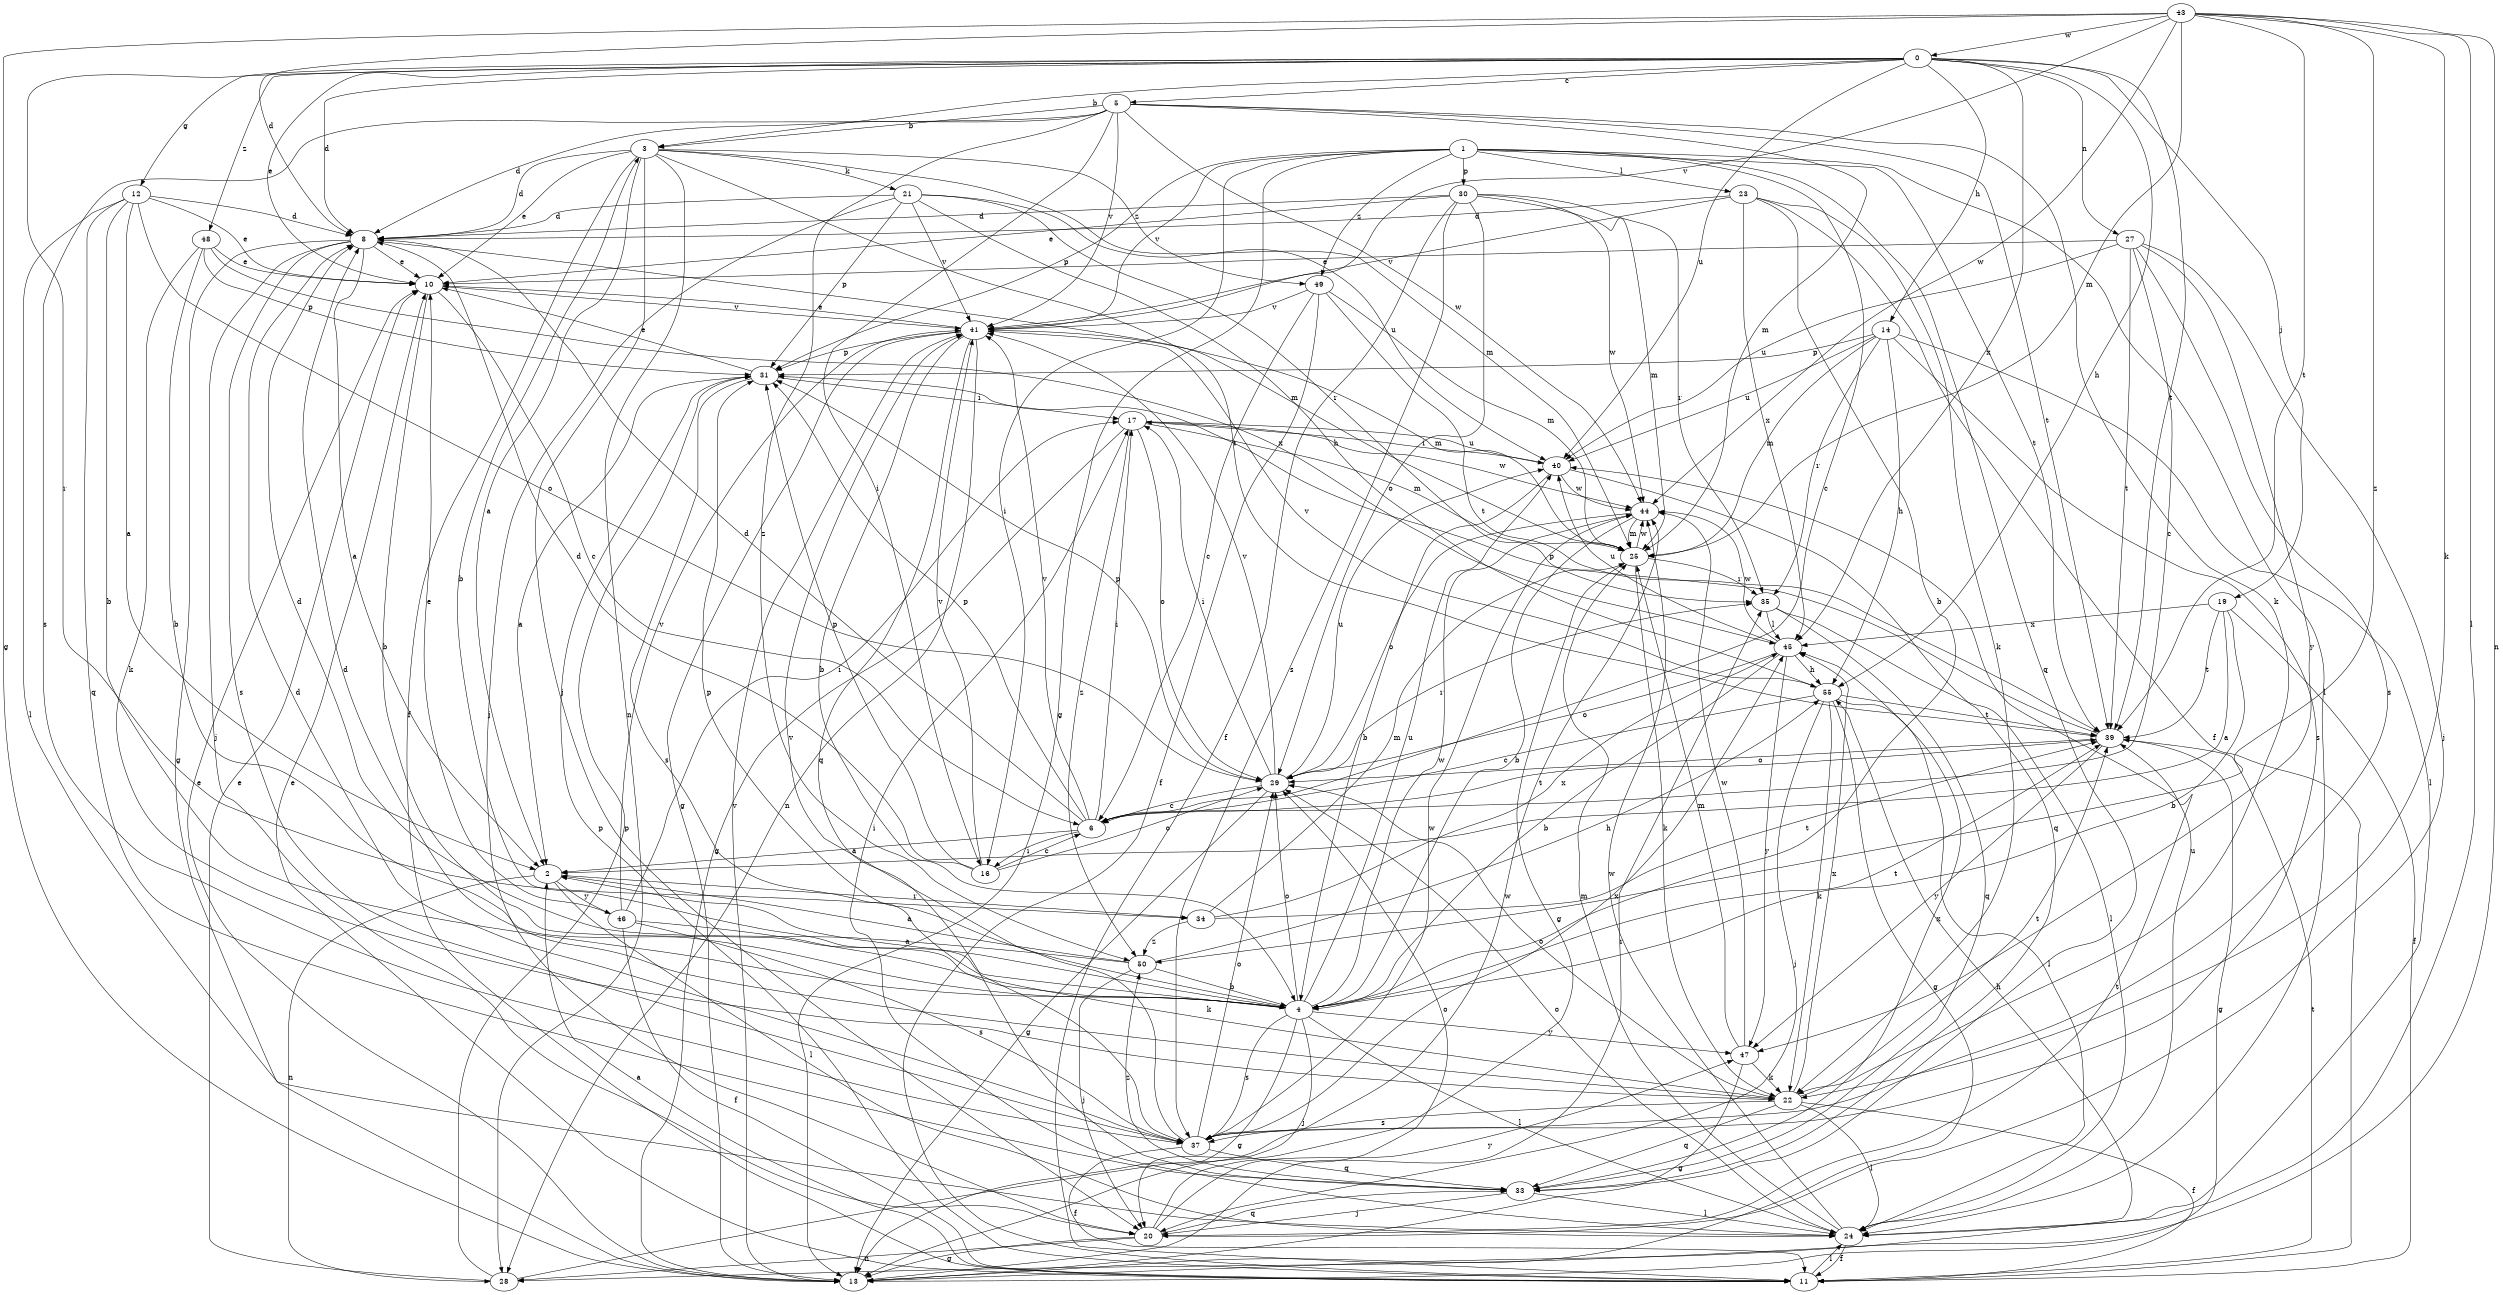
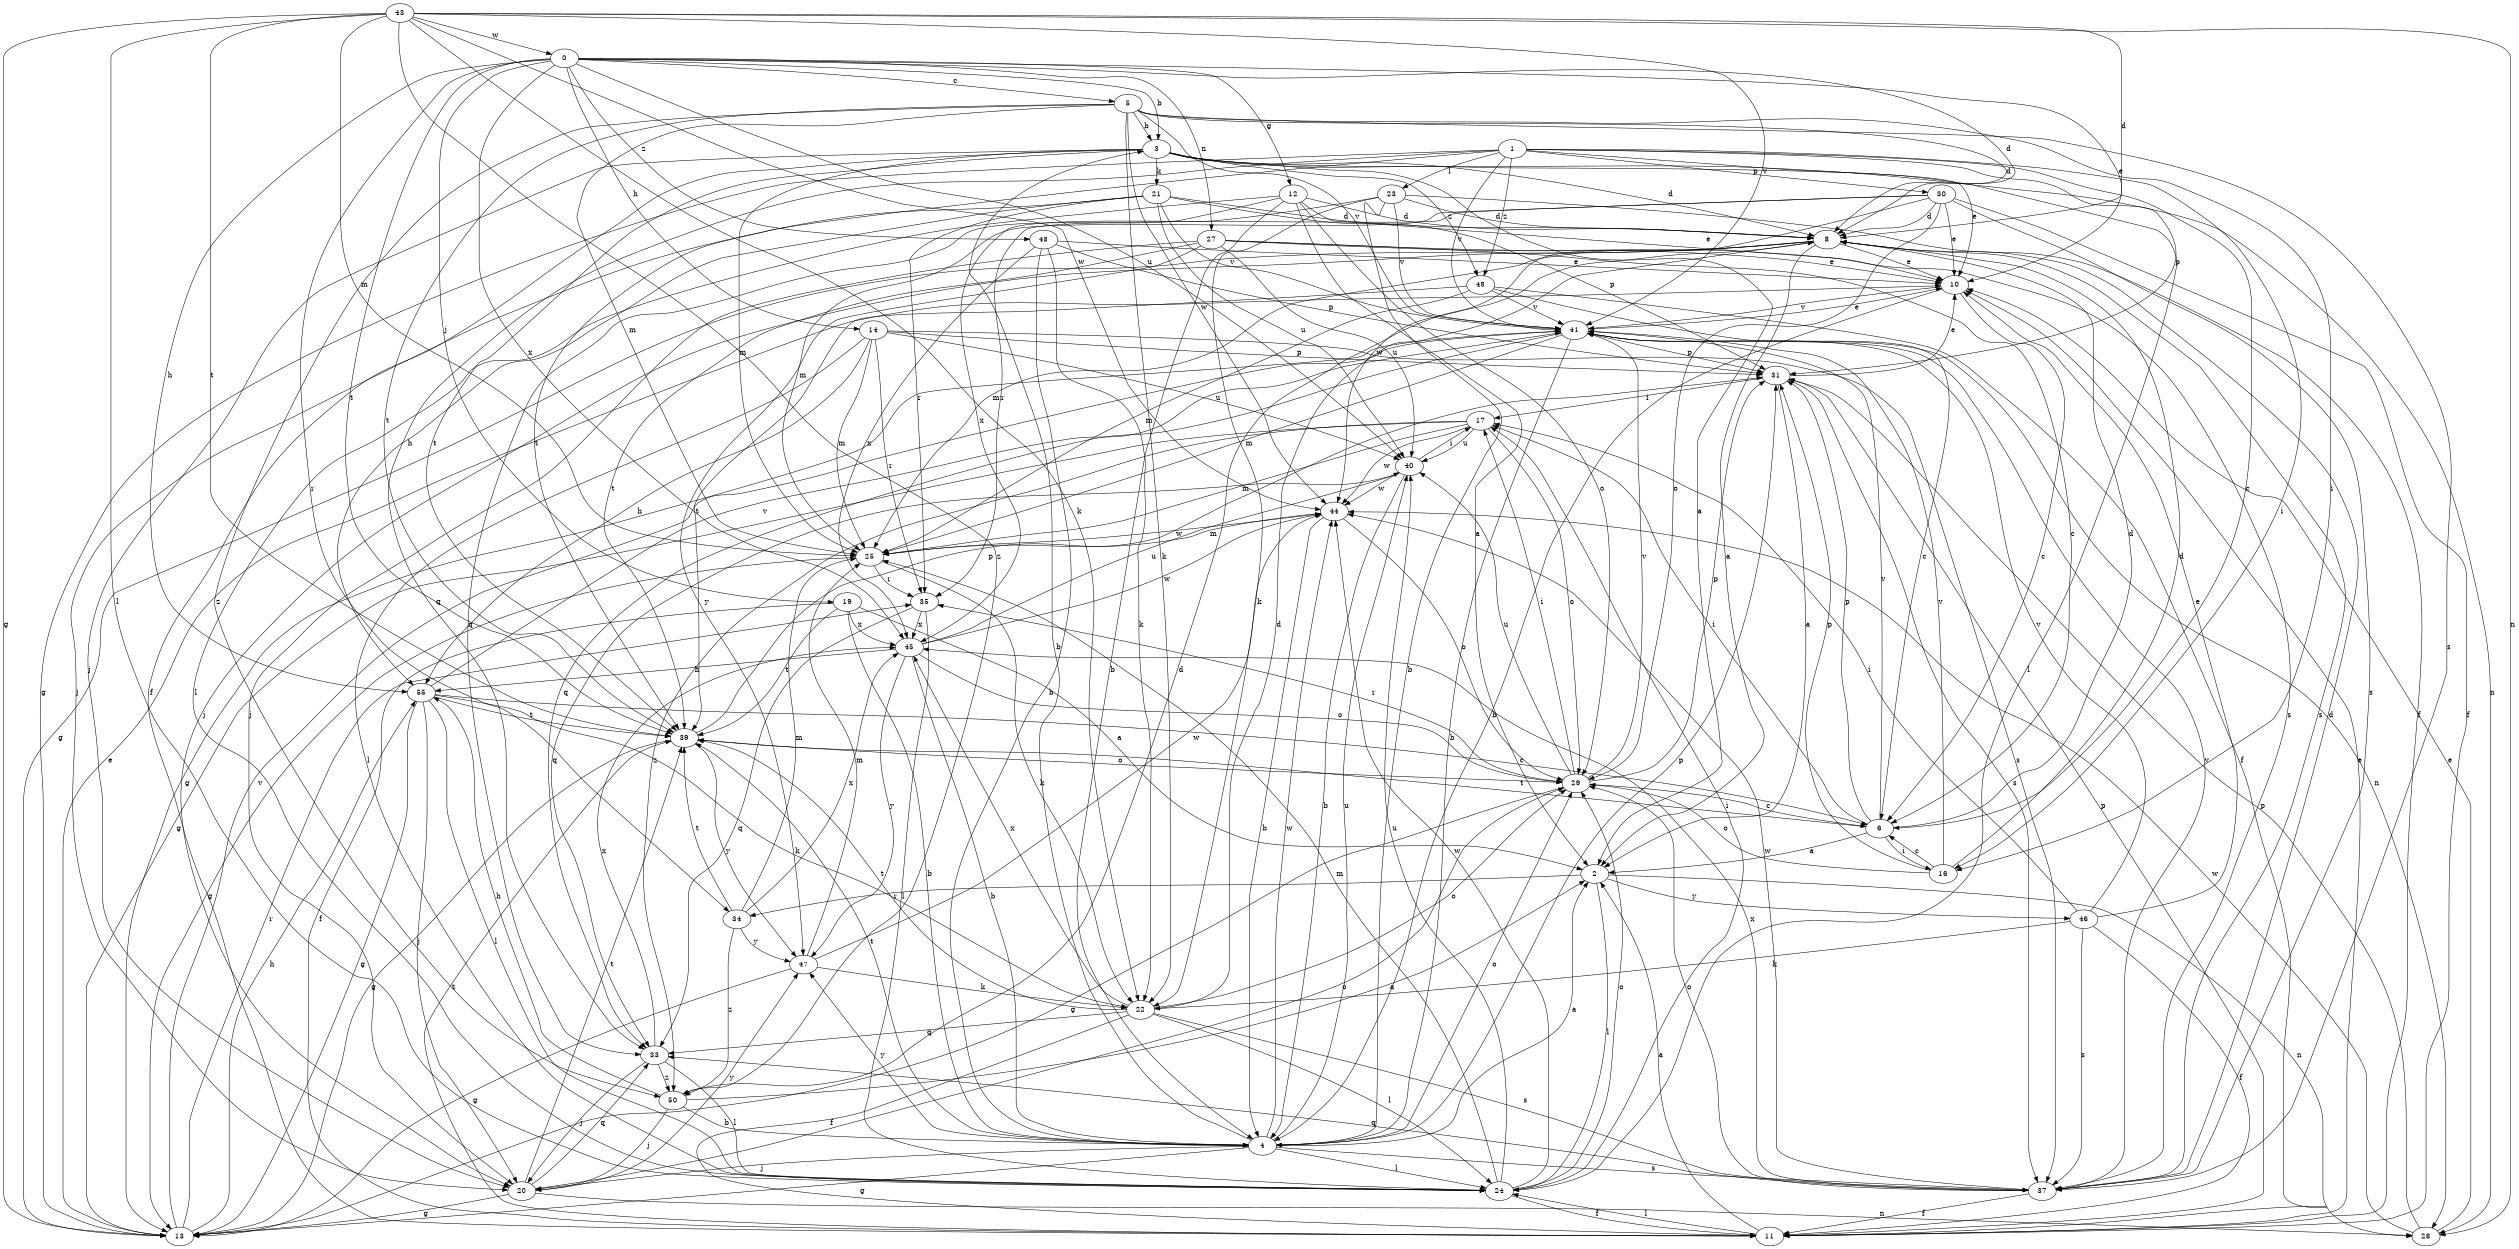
  strict digraph {
    0
    3
    5
    8
    10
    12
    14
    n8 [label=55]
    19
    27
    34
    39
    40
    45
    48
    49
    2
    28
    11
    20
    21
    25
    16
    41
    37
    44
    22
    50
    13
    6
    4
    24
    33
    29
    31
    35
    47
    17
    43
    1
    23
    30
    46
    0 -> 3 [label=b]
    0 -> 5 [label=c]
    0 -> 8 [label=d]
    0 -> 10 [label=e]
    0 -> 12 [label=g]
    0 -> 14 [label=h]
    0 -> n8 [label=h]
    0 -> 19 [label=j]
    0 -> 27 [label=n]
    0 -> 34 [label=r]
    0 -> 39 [label=t]
    0 -> 40 [label=u]
    0 -> 45 [label=x]
    0 -> 48 [label=z]
    3 -> 8 [label=d]
    3 -> 10 [label=e]
    3 -> 39 [label=t]
    3 -> 49 [label=z]
    3 -> 2 [label=a]
    3 -> 28 [label=n]
    3 -> 11 [label=f]
    3 -> 20 [label=j]
    3 -> 21 [label=k]
    3 -> 25 [label=m]
    5 -> 3 [label=b]
    5 -> 8 [label=d]
    5 -> 39 [label=t]
    5 -> 25 [label=m]
    5 -> 16 [label=i]
    5 -> 41 [label=v]
    5 -> 37 [label=s]
    5 -> 44 [label=w]
    5 -> 22 [label=k]
    5 -> 50 [label=z]
    8 -> 10 [label=e]
    8 -> 2 [label=a]
    8 -> 20 [label=j]
    8 -> 25 [label=m]
    8 -> 37 [label=s]
    8 -> 13 [label=g]
    10 -> 41 [label=v]
    10 -> 6 [label=c]
    10 -> 4 [label=b]
    12 -> 8 [label=d]
    12 -> 10 [label=e]
    12 -> 2 [label=a]
    12 -> 4 [label=b]
    12 -> 24 [label=l]
    12 -> 33 [label=q]
    12 -> 29 [label=o]
    14 -> n8 [label=h]
    14 -> 40 [label=u]
    14 -> 25 [label=m]
    14 -> 37 [label=s]
    14 -> 24 [label=l]
    14 -> 31 [label=p]
    14 -> 35 [label=r]
    n8 -> 39 [label=t]
    n8 -> 20 [label=j]
    n8 -> 41 [label=v]
    n8 -> 22 [label=k]
    n8 -> 13 [label=g]
    n8 -> 6 [label=c]
    n8 -> 24 [label=l]
    19 -> 39 [label=t]
    19 -> 45 [label=x]
    19 -> 2 [label=a]
    19 -> 11 [label=f]
    19 -> 4 [label=b]
    27 -> 10 [label=e]
    27 -> 39 [label=t]
    27 -> 40 [label=u]
    27 -> 20 [label=j]
    27 -> 37 [label=s]
    27 -> 6 [label=c]
    27 -> 47 [label=y]
    34 -> 39 [label=t]
    34 -> 45 [label=x]
    34 -> 25 [label=m]
    34 -> 50 [label=z]
+   34 -> 47 [label=y]
    39 -> 13 [label=g]
    39 -> 29 [label=o]
    39 -> 31 [label=p]
    39 -> 47 [label=y]
    40 -> 44 [label=w]
    40 -> 4 [label=b]
    40 -> 33 [label=q]
    40 -> 17 [label=i]
    45 -> n8 [label=h]
    45 -> 40 [label=u]
    45 -> 44 [label=w]
    45 -> 4 [label=b]
    45 -> 29 [label=o]
    45 -> 47 [label=y]
    48 -> 10 [label=e]
    48 -> 45 [label=x]
    48 -> 22 [label=k]
    48 -> 4 [label=b]
    48 -> 31 [label=p]
    49 -> 39 [label=t]
    49 -> 11 [label=f]
    49 -> 25 [label=m]
    49 -> 41 [label=v]
    49 -> 6 [label=c]
    2 -> 34 [label=r]
    2 -> 28 [label=n]
    2 -> 24 [label=l]
    2 -> 46 [label=y]
    28 -> 10 [label=e]
    28 -> 44 [label=w]
    28 -> 31 [label=p]
    11 -> 10 [label=e]
    11 -> 39 [label=t]
    11 -> 2 [label=a]
    11 -> 24 [label=l]
    11 -> 31 [label=p]
    20 -> 39 [label=t]
    20 -> 28 [label=n]
    20 -> 13 [label=g]
    20 -> 33 [label=q]
    20 -> 29 [label=o]
    20 -> 47 [label=y]
    21 -> 8 [label=d]
    21 -> n8 [label=h]
    21 -> 40 [label=u]
    21 -> 20 [label=j]
    21 -> 41 [label=v]
    21 -> 31 [label=p]
    21 -> 35 [label=r]
    25 -> 44 [label=w]
    25 -> 22 [label=k]
    25 -> 13 [label=g]
    25 -> 35 [label=r]
    16 -> 8 [label=d]
    16 -> 41 [label=v]
    16 -> 6 [label=c]
    16 -> 29 [label=o]
    16 -> 31 [label=p]
    41 -> 10 [label=e]
    41 -> 28 [label=n]
    41 -> 25 [label=m]
    41 -> 13 [label=g]
    41 -> 4 [label=b]
    41 -> 33 [label=q]
    41 -> 31 [label=p]
    37 -> 8 [label=d]
    37 -> 45 [label=x]
    37 -> 11 [label=f]
    37 -> 41 [label=v]
    37 -> 44 [label=w]
    37 -> 33 [label=q]
    37 -> 29 [label=o]
    44 -> 25 [label=m]
    44 -> 4 [label=b]
    44 -> 29 [label=o]
    22 -> 8 [label=d]
    22 -> 39 [label=t]
    22 -> 45 [label=x]
    22 -> 11 [label=f]
    22 -> 37 [label=s]
    22 -> 24 [label=l]
    22 -> 33 [label=q]
    22 -> 29 [label=o]
    50 -> 8 [label=d]
    50 -> n8 [label=h]
    50 -> 2 [label=a]
    50 -> 20 [label=j]
    50 -> 4 [label=b]
    13 -> 10 [label=e]
    13 -> n8 [label=h]
    13 -> 41 [label=v]
    13 -> 35 [label=r]
    6 -> 8 [label=d]
    6 -> 39 [label=t]
    6 -> 2 [label=a]
    6 -> 16 [label=i]
    6 -> 41 [label=v]
    6 -> 31 [label=p]
    6 -> 17 [label=i]
    4 -> 3 [label=b]
    4 -> 39 [label=t]
    4 -> 40 [label=u]
    4 -> 2 [label=a]
    4 -> 20 [label=j]
    4 -> 37 [label=s]
    4 -> 44 [label=w]
    4 -> 13 [label=g]
    4 -> 24 [label=l]
    4 -> 29 [label=o]
    4 -> 31 [label=p]
    4 -> 47 [label=y]
    24 -> 40 [label=u]
    24 -> 11 [label=f]
    24 -> 25 [label=m]
    24 -> 44 [label=w]
    24 -> 29 [label=o]
    24 -> 17 [label=i]
    33 -> 45 [label=x]
    33 -> 20 [label=j]
    33 -> 50 [label=z]
    33 -> 24 [label=l]
    29 -> 40 [label=u]
    29 -> 41 [label=v]
    29 -> 13 [label=g]
    29 -> 6 [label=c]
    29 -> 31 [label=p]
    29 -> 35 [label=r]
    29 -> 17 [label=i]
    31 -> 10 [label=e]
    31 -> 2 [label=a]
    31 -> 37 [label=s]
    31 -> 17 [label=i]
-   35 -> 45 [label=l]
+   35 -> 45 [label=x]
    35 -> 24 [label=l]
    35 -> 33 [label=q]
    47 -> 25 [label=m]
    47 -> 44 [label=w]
    47 -> 22 [label=k]
    47 -> 13 [label=g]
    17 -> 40 [label=u]
    17 -> 25 [label=m]
    17 -> 44 [label=w]
    17 -> 50 [label=z]
    17 -> 13 [label=g]
    17 -> 29 [label=o]
    43 -> 0 [label=w]
    43 -> 8 [label=d]
    43 -> 39 [label=t]
    43 -> 28 [label=n]
    43 -> 25 [label=m]
    43 -> 41 [label=v]
    43 -> 44 [label=w]
    43 -> 22 [label=k]
    43 -> 50 [label=z]
    43 -> 13 [label=g]
    43 -> 24 [label=l]
    1 -> 39 [label=t]
    1 -> 49 [label=z]
    1 -> 16 [label=i]
    1 -> 41 [label=v]
    1 -> 13 [label=g]
    1 -> 6 [label=c]
    1 -> 24 [label=l]
    1 -> 33 [label=q]
    1 -> 31 [label=p]
    1 -> 23 [label=l]
    1 -> 30 [label=p]
    23 -> 8 [label=d]
    23 -> 45 [label=x]
    23 -> 11 [label=f]
    23 -> 41 [label=v]
    23 -> 22 [label=k]
    23 -> 4 [label=b]
    30 -> 8 [label=d]
    30 -> 10 [label=e]
    30 -> 11 [label=f]
    30 -> 25 [label=m]
    30 -> 37 [label=s]
    30 -> 44 [label=w]
    30 -> 29 [label=o]
    30 -> 35 [label=r]
    46 -> 10 [label=e]
    46 -> 11 [label=f]
    46 -> 41 [label=v]
    46 -> 37 [label=s]
    46 -> 22 [label=k]
    46 -> 17 [label=i]
  }
